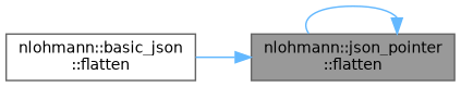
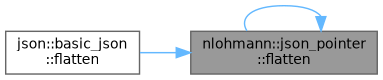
  digraph {
    rankdir=RL
    fontname="DejaVu Sans"
    node [fontname="DejaVu Sans" fontsize=10 shape=box style=filled]
    edge [color=steelblue1 dir=back fontname="DejaVu Sans" fontsize=10 labelfontname=Helvetica labelfontsize=10 style=solid]
    n1 [color=gray40 fillcolor=grey60 fontcolor=black height=0.2 label="nlohmann::json_pointer\l::flatten" width=0.4]
-   n2 [color=grey40 fillcolor=white height=0.2 label="nlohmann::basic_json\l::flatten" width=0.4]
+   n2 [color=grey40 fillcolor=white height=0.2 label="json::basic_json\l::flatten" width=0.4]
    n1 -> n1
    n1 -> n2
  }
